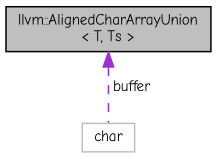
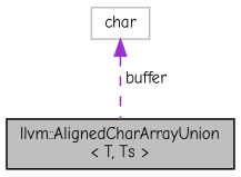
  digraph {
    fontname="Comic Neue"
    node [fontname="Comic Neue" fontsize=10 shape=record]
    n1 [color=black fillcolor=grey75 fontcolor=black height=0.2 label="llvm::AlignedCharArrayUnion\l\< T, Ts \>" style=filled width=0.4]
    n2 [color=grey75 height=0.2 label=char width=0.4]
-   n1 -> n2 [color=darkorchid3 dir=back fontname="Comic Neue" fontsize=10 label=" buffer" labelfontname=Helvetica labelfontsize=10 style=dashed]
+   n2 -> n1 [color=darkorchid3 dir=back fontname="Comic Neue" fontsize=10 label=" buffer" labelfontname=Helvetica labelfontsize=10 style=dashed]
  }
